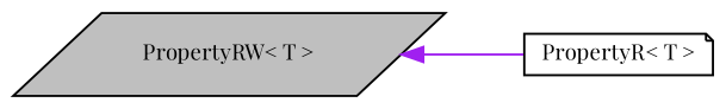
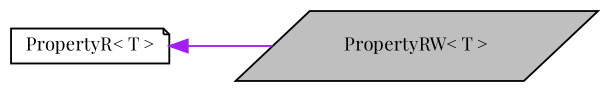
  digraph {
    rankdir=LR
    fontname="Playfair Display"
    node [color=black fontname="Playfair Display" fontsize=10 style=filled]
    n1 [fillcolor=grey75 fontcolor=black height=0.2 label="PropertyRW\< T \>" shape=parallelogram width=0.4]
    n2 [fillcolor=white height=0.2 label="PropertyR\< T \>" shape=note width=0.4]
-   n1 -> n2 [color=purple dir=back fontname="Playfair Display" fontsize=10 labelfontname=Helvetica labelfontsize=10 style=solid]
+   n2 -> n1 [color=purple dir=back fontname="Playfair Display" fontsize=10 labelfontname=Helvetica labelfontsize=10 style=solid]
  }
